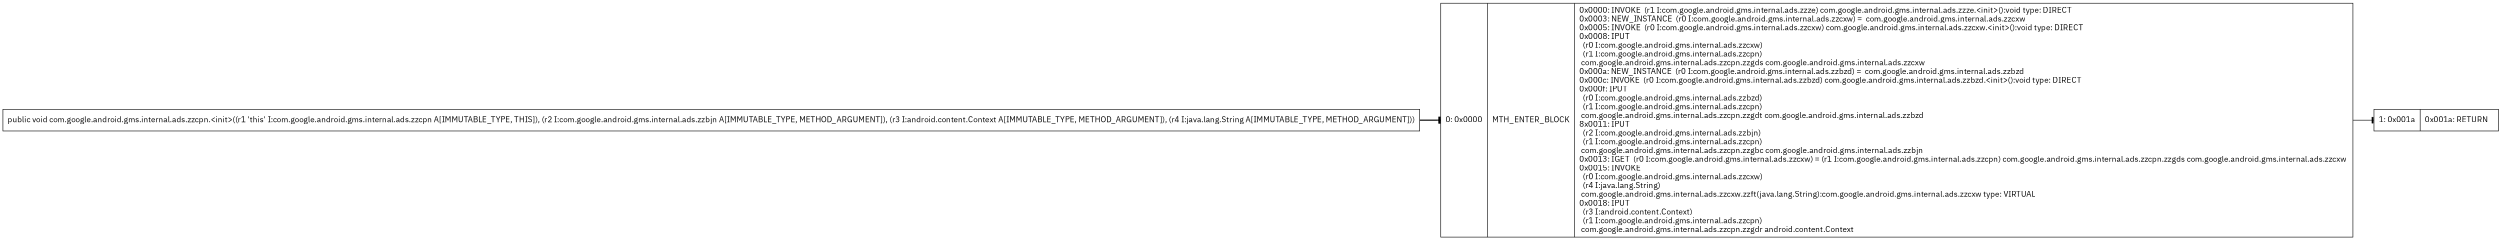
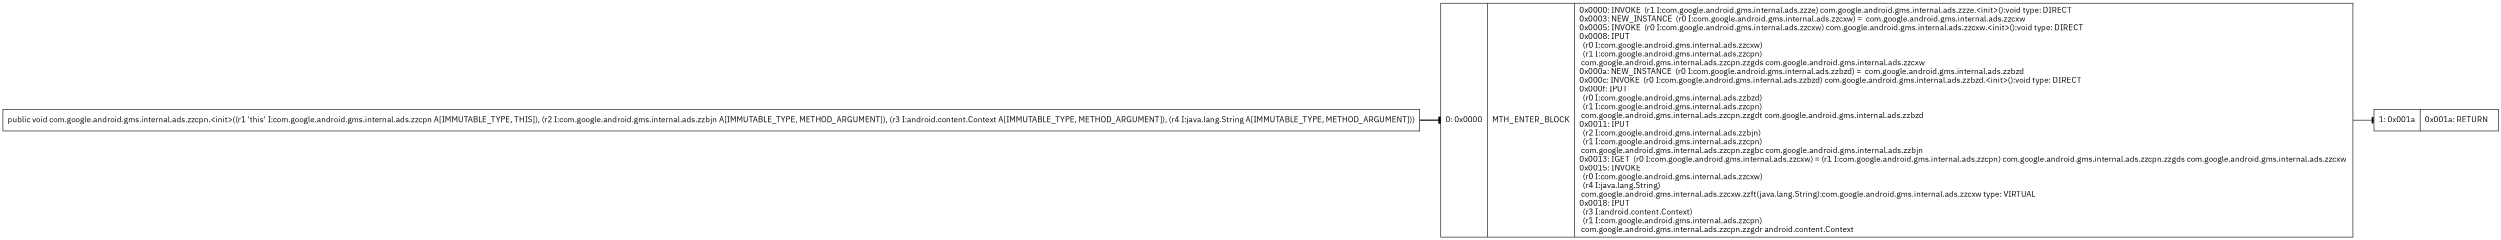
  digraph {
    rankdir=LR
    fontname="IBM Plex Sans"
    node [shape=record fontname="IBM Plex Sans"]
    edge [arrowhead=tee fontname="IBM Plex Sans"]
-   n1 [label="{0\:\ 0x0000|MTH_ENTER_BLOCK\l|0x0000: INVOKE  (r1 I:com.google.android.gms.internal.ads.zzze) com.google.android.gms.internal.ads.zzze.\<init\>():void type: DIRECT \l0x0003: NEW_INSTANCE  (r0 I:com.google.android.gms.internal.ads.zzcxw) =  com.google.android.gms.internal.ads.zzcxw \l0x0005: INVOKE  (r0 I:com.google.android.gms.internal.ads.zzcxw) com.google.android.gms.internal.ads.zzcxw.\<init\>():void type: DIRECT \l0x0008: IPUT  \l  (r0 I:com.google.android.gms.internal.ads.zzcxw)\l  (r1 I:com.google.android.gms.internal.ads.zzcpn)\l com.google.android.gms.internal.ads.zzcpn.zzgds com.google.android.gms.internal.ads.zzcxw \l0x000a: NEW_INSTANCE  (r0 I:com.google.android.gms.internal.ads.zzbzd) =  com.google.android.gms.internal.ads.zzbzd \l0x000c: INVOKE  (r0 I:com.google.android.gms.internal.ads.zzbzd) com.google.android.gms.internal.ads.zzbzd.\<init\>():void type: DIRECT \l0x000f: IPUT  \l  (r0 I:com.google.android.gms.internal.ads.zzbzd)\l  (r1 I:com.google.android.gms.internal.ads.zzcpn)\l com.google.android.gms.internal.ads.zzcpn.zzgdt com.google.android.gms.internal.ads.zzbzd \l8x0011: IPUT  \l  (r2 I:com.google.android.gms.internal.ads.zzbjn)\l  (r1 I:com.google.android.gms.internal.ads.zzcpn)\l com.google.android.gms.internal.ads.zzcpn.zzgbc com.google.android.gms.internal.ads.zzbjn \l0x0013: IGET  (r0 I:com.google.android.gms.internal.ads.zzcxw) = (r1 I:com.google.android.gms.internal.ads.zzcpn) com.google.android.gms.internal.ads.zzcpn.zzgds com.google.android.gms.internal.ads.zzcxw \l0x0015: INVOKE  \l  (r0 I:com.google.android.gms.internal.ads.zzcxw)\l  (r4 I:java.lang.String)\l com.google.android.gms.internal.ads.zzcxw.zzft(java.lang.String):com.google.android.gms.internal.ads.zzcxw type: VIRTUAL \l0x0018: IPUT  \l  (r3 I:android.content.Context)\l  (r1 I:com.google.android.gms.internal.ads.zzcpn)\l com.google.android.gms.internal.ads.zzcpn.zzgdr android.content.Context \l}"]
+   n1 [label="{0\:\ 0x0000|MTH_ENTER_BLOCK\l|0x0000: INVOKE  (r1 I:com.google.android.gms.internal.ads.zzze) com.google.android.gms.internal.ads.zzze.\<init\>():void type: DIRECT \l0x0003: NEW_INSTANCE  (r0 I:com.google.android.gms.internal.ads.zzcxw) =  com.google.android.gms.internal.ads.zzcxw \l0x0005: INVOKE  (r0 I:com.google.android.gms.internal.ads.zzcxw) com.google.android.gms.internal.ads.zzcxw.\<init\>():void type: DIRECT \l0x0008: IPUT  \l  (r0 I:com.google.android.gms.internal.ads.zzcxw)\l  (r1 I:com.google.android.gms.internal.ads.zzcpn)\l com.google.android.gms.internal.ads.zzcpn.zzgds com.google.android.gms.internal.ads.zzcxw \l0x000a: NEW_INSTANCE  (r0 I:com.google.android.gms.internal.ads.zzbzd) =  com.google.android.gms.internal.ads.zzbzd \l0x000c: INVOKE  (r0 I:com.google.android.gms.internal.ads.zzbzd) com.google.android.gms.internal.ads.zzbzd.\<init\>():void type: DIRECT \l0x000f: IPUT  \l  (r0 I:com.google.android.gms.internal.ads.zzbzd)\l  (r1 I:com.google.android.gms.internal.ads.zzcpn)\l com.google.android.gms.internal.ads.zzcpn.zzgdt com.google.android.gms.internal.ads.zzbzd \l0x0011: IPUT  \l  (r2 I:com.google.android.gms.internal.ads.zzbjn)\l  (r1 I:com.google.android.gms.internal.ads.zzcpn)\l com.google.android.gms.internal.ads.zzcpn.zzgbc com.google.android.gms.internal.ads.zzbjn \l0x0013: IGET  (r0 I:com.google.android.gms.internal.ads.zzcxw) = (r1 I:com.google.android.gms.internal.ads.zzcpn) com.google.android.gms.internal.ads.zzcpn.zzgds com.google.android.gms.internal.ads.zzcxw \l0x0015: INVOKE  \l  (r0 I:com.google.android.gms.internal.ads.zzcxw)\l  (r4 I:java.lang.String)\l com.google.android.gms.internal.ads.zzcxw.zzft(java.lang.String):com.google.android.gms.internal.ads.zzcxw type: VIRTUAL \l0x0018: IPUT  \l  (r3 I:android.content.Context)\l  (r1 I:com.google.android.gms.internal.ads.zzcpn)\l com.google.android.gms.internal.ads.zzcpn.zzgdr android.content.Context \l}"]
    n2 [label="{1\:\ 0x001a|0x001a: RETURN   \l}"]
    n3 [label="{public void com.google.android.gms.internal.ads.zzcpn.\<init\>((r1 'this' I:com.google.android.gms.internal.ads.zzcpn A[IMMUTABLE_TYPE, THIS]), (r2 I:com.google.android.gms.internal.ads.zzbjn A[IMMUTABLE_TYPE, METHOD_ARGUMENT]), (r3 I:android.content.Context A[IMMUTABLE_TYPE, METHOD_ARGUMENT]), (r4 I:java.lang.String A[IMMUTABLE_TYPE, METHOD_ARGUMENT])) }"]
    n1 -> n2 [style=solid]
    n3 -> n1 [style=bold]
  }
